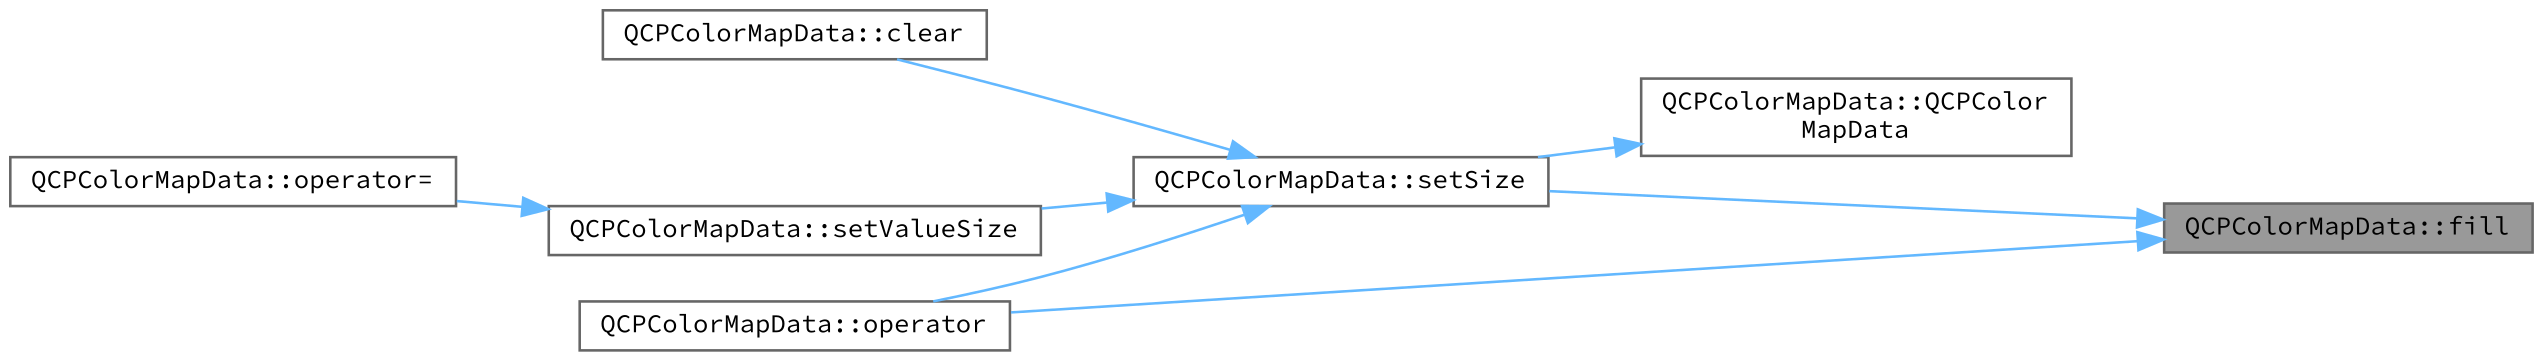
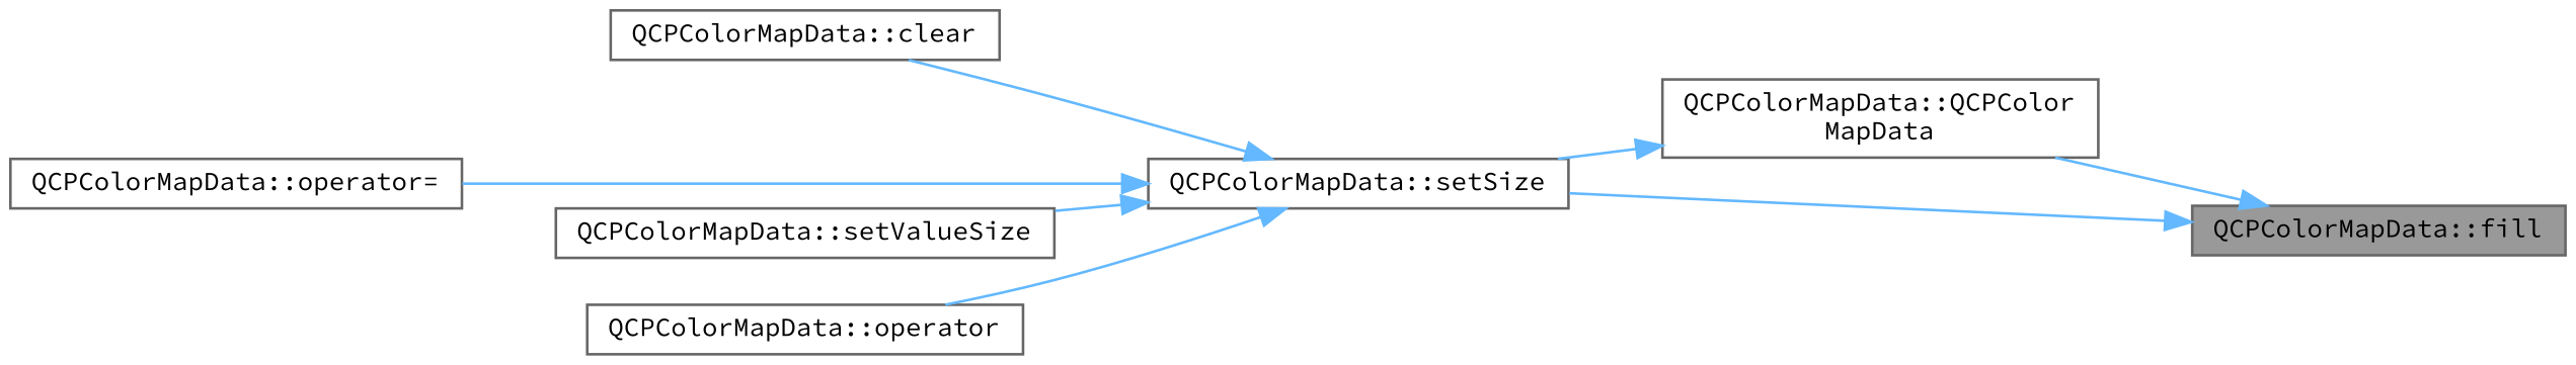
  digraph {
    fontname="Source Code Pro"
    rankdir=RL
    node [color=grey40 fillcolor=white fontname="Source Code Pro" fontsize=10 shape=box style=filled]
    edge [color=steelblue1 dir=back fontname="Source Code Pro" fontsize=10 labelfontname=Helvetica labelfontsize=10 style=solid]
    n1 [color=gray40 fillcolor=grey60 fontcolor=black height=0.2 label="QCPColorMapData::fill" width=0.4]
    n2 [height=0.2 label="QCPColorMapData::QCPColor\lMapData" width=0.4]
    n3 [height=0.2 label="QCPColorMapData::setSize" width=0.4]
    n4 [height=0.2 label="QCPColorMapData::clear" width=0.4]
    n5 [height=0.2 label="QCPColorMapData::operator=" width=0.4]
    n6 [height=0.2 label="QCPColorMapData::operator" width=0.4]
    n7 [height=0.2 label="QCPColorMapData::setValueSize" width=0.4]
-   n1 -> n6
+   n1 -> n2
    n1 -> n3
    n2 -> n3
    n3 -> n4
-   n7 -> n5
+   n3 -> n5
    n3 -> n6
    n3 -> n7
  }
